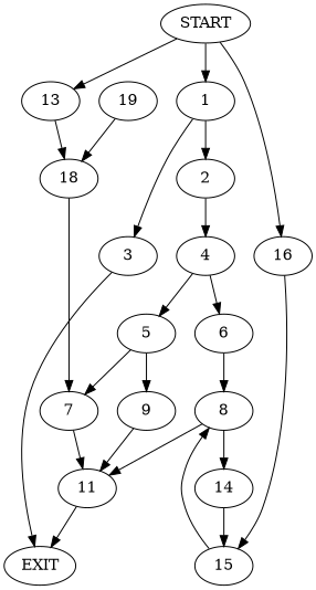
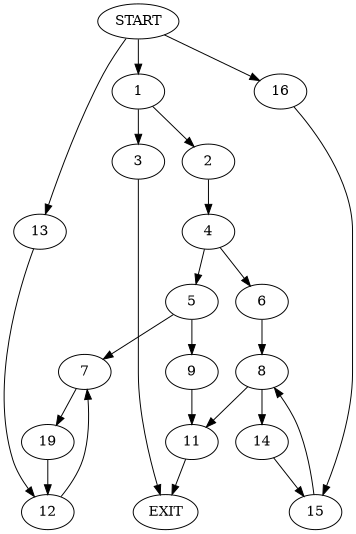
  digraph {
    n1 [label=START]
    1
    13
    16
    2
    3
-   12 [label=18]
+   12
    15
    n9 [label=EXIT]
    4
    5
    6
    7
    9
    8
    n16 [label=19]
    11
    14
    n1 -> 1
    n1 -> 13
    n1 -> 16
    1 -> 2
    1 -> 3
    13 -> 12
    16 -> 15
    2 -> 4
    3 -> n9
    12 -> 7
    15 -> 8
    4 -> 5
    4 -> 6
    5 -> 7
    5 -> 9
    6 -> 8
-   7 -> 11
+   7 -> n16
    9 -> 11
    8 -> 11
    8 -> 14
    n16 -> 12
    11 -> n9
    14 -> 15
  }
